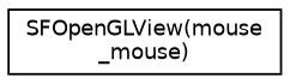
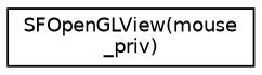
  digraph {
    rankdir=LR
-   n1 [color=black fillcolor=white fontname=Helvetica fontsize=10 height=0.2 label="SFOpenGLView(mouse\l_mouse)" shape=record style=filled width=0.4]
+   n1 [color=black fillcolor=white fontname=Helvetica fontsize=10 height=0.2 label="SFOpenGLView(mouse\l_priv)" shape=record style=filled width=0.4]
  }
